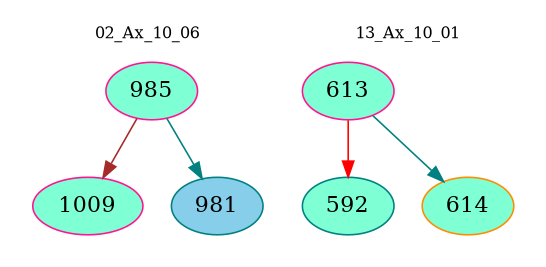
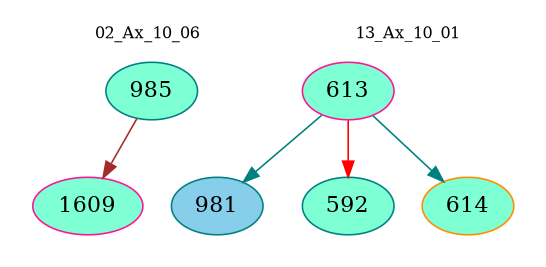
  digraph {
    node [color=deeppink fillcolor=aquamarine style=filled]
    edge [color=teal]
-   n1 [label=985]
+   n1 [color=teal label=985]
    n2 [color=teal fillcolor=skyblue label=981]
-   n3 [label=1009]
+   n3 [label=1609]
    n4 [label=613]
    n5 [color=teal label=592]
    n6 [color=darkorange label=614]
    subgraph cluster_1 {
      color=white
      fontsize=10
      label="02_Ax_10_06"
      n1
      n2
      n3
    }
    subgraph cluster_2 {
      color=white
      fontsize=10
      label="13_Ax_10_01"
      n4
      n5
      n6
    }
-   n1 -> n2
+   n4 -> n2
    n1 -> n3 [color=brown]
    n4 -> n5 [color=red]
    n4 -> n6
  }
